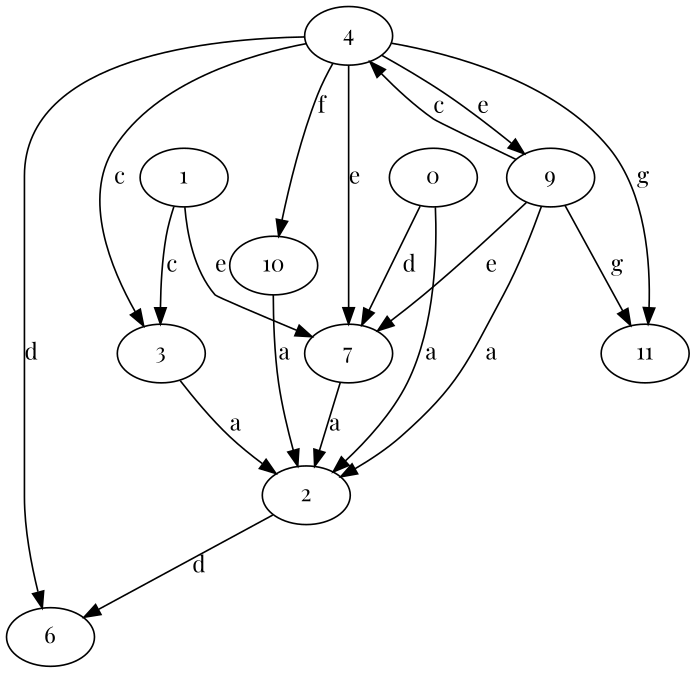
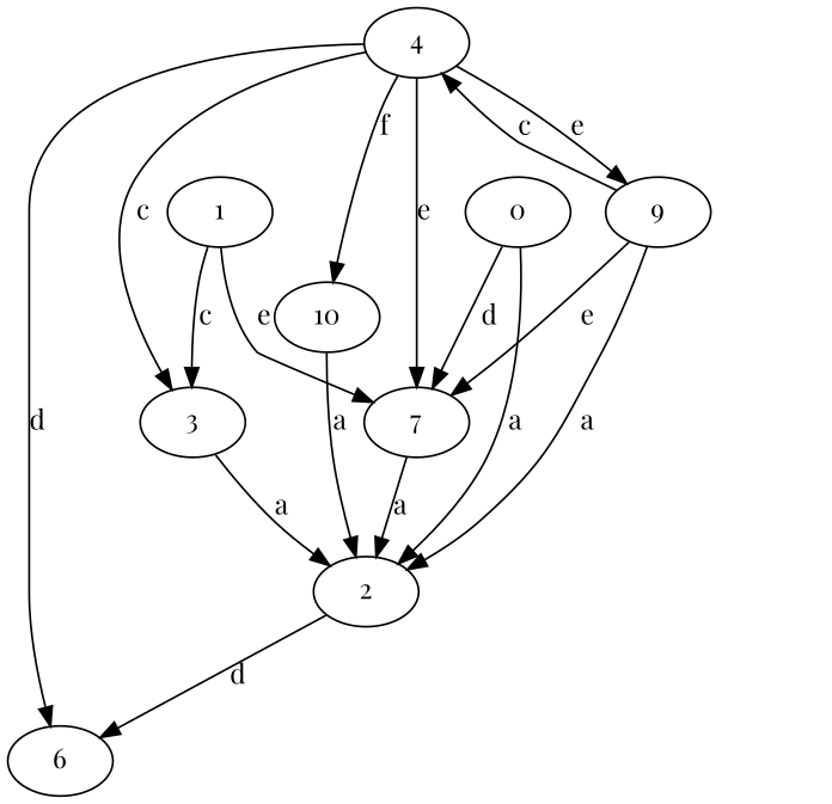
  strict digraph {
    fontname="Playfair Display"
    node [fontname="Playfair Display"]
    edge [fontname="Playfair Display"]
    0
    2
    7
    6
    1
    3
    4
    9
    10
-   11
    0 -> 2 [label=a]
    0 -> 7 [label=d]
    2 -> 6 [label=d]
    7 -> 2 [label=a]
    1 -> 7 [label=e]
    1 -> 3 [label=c]
    3 -> 2 [label=a]
    4 -> 7 [label=e]
    4 -> 6 [label=d]
    4 -> 3 [label=c]
    4 -> 9 [label=e]
    4 -> 10 [label=f]
-   4 -> 11 [label=g]
    9 -> 2 [label=a]
    9 -> 7 [label=e]
    9 -> 4 [label=c]
-   9 -> 11 [label=g]
    10 -> 2 [label=a]
  }
